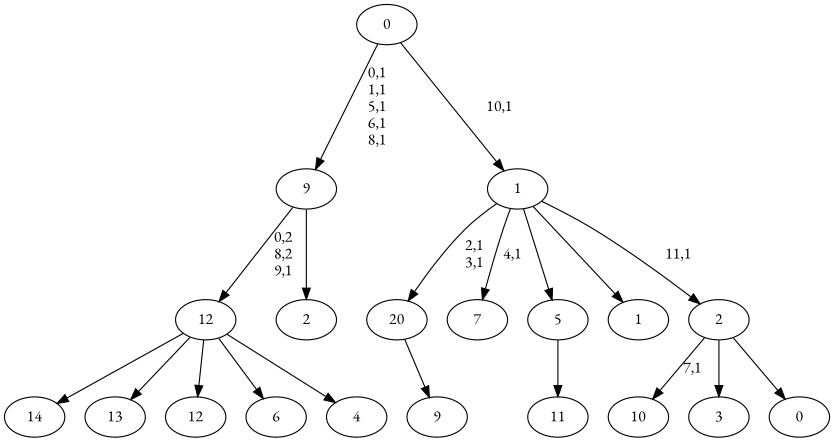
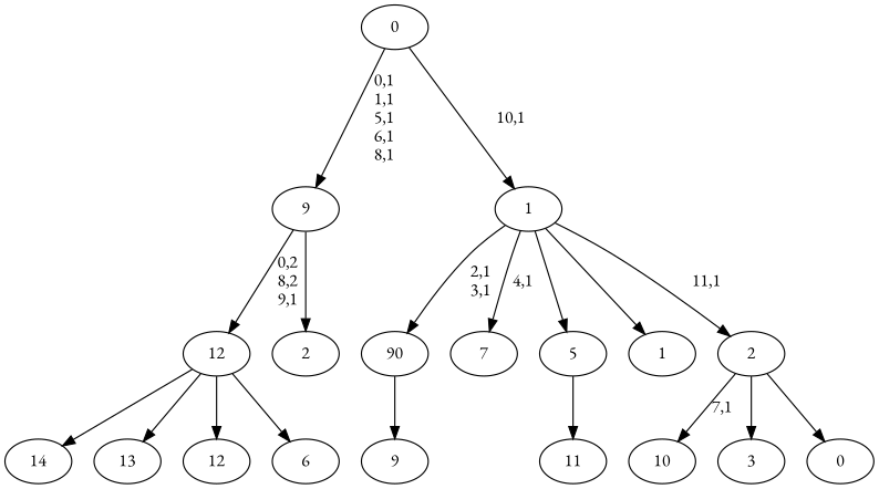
  digraph {
    fontname="EB Garamond"
    node [fontname="EB Garamond"]
    edge [fontname="EB Garamond"]
    n1 [label=14]
    n2 [label=13]
    n3 [label=12]
    n4 [label=11]
    n5 [label=10]
    n6 [label=9]
-   20
+   20 [label=90]
    n8 [label=7]
    n9 [label=6]
    n10 [label=5]
-   n11 [label=4]
    12
    n13 [label=3]
    n14 [label=2]
    9
    n16 [label=1]
    n17 [label=0]
    2
    1
    0
    20 -> n6
    n10 -> n4
    12 -> n1
    12 -> n2
    12 -> n3
    12 -> n9
-   12 -> n11
    9 -> 12 [label="0,2\n8,2\n9,1"]
    9 -> n14
    2 -> n5 [label="7,1"]
    2 -> n13
    2 -> n17
    1 -> 20 [label="2,1\n3,1"]
    1 -> n8 [label="4,1"]
    1 -> n10
    1 -> n16
    1 -> 2 [label="11,1"]
    0 -> 9 [label="0,1\n1,1\n5,1\n6,1\n8,1"]
    0 -> 1 [label="10,1"]
  }
